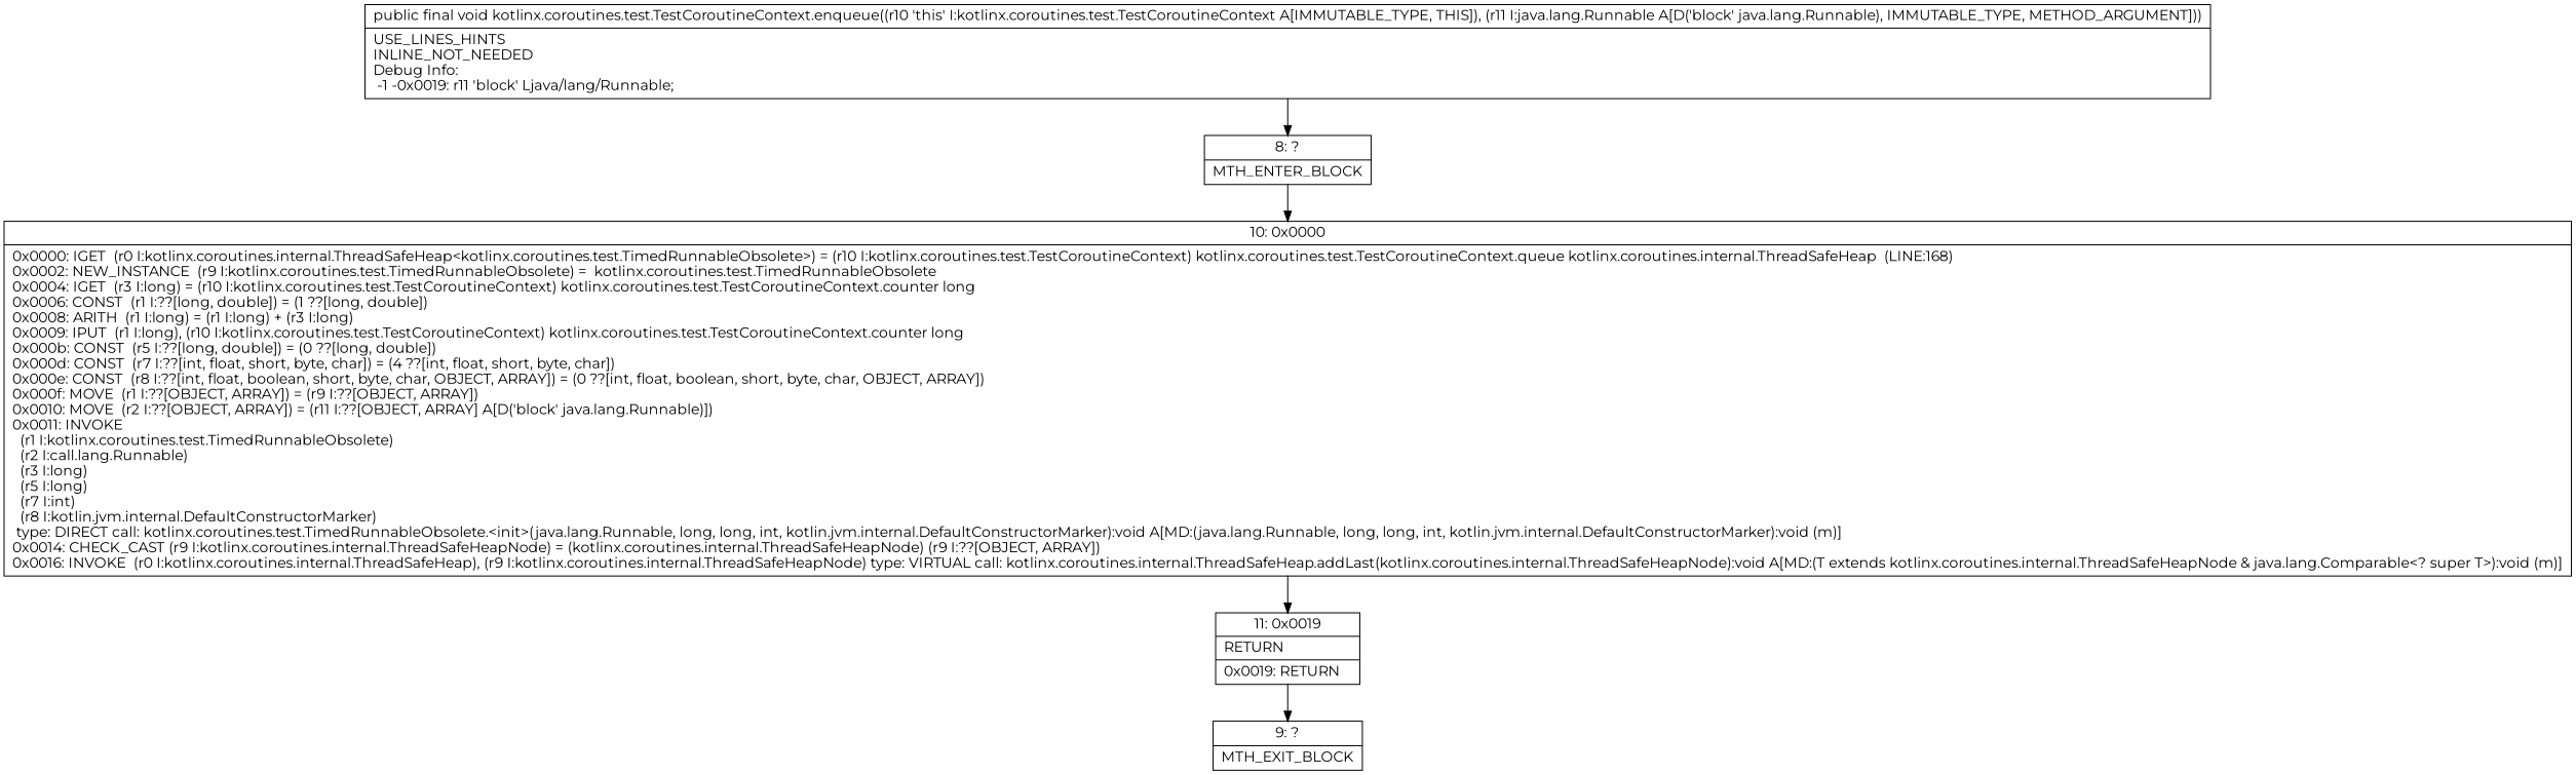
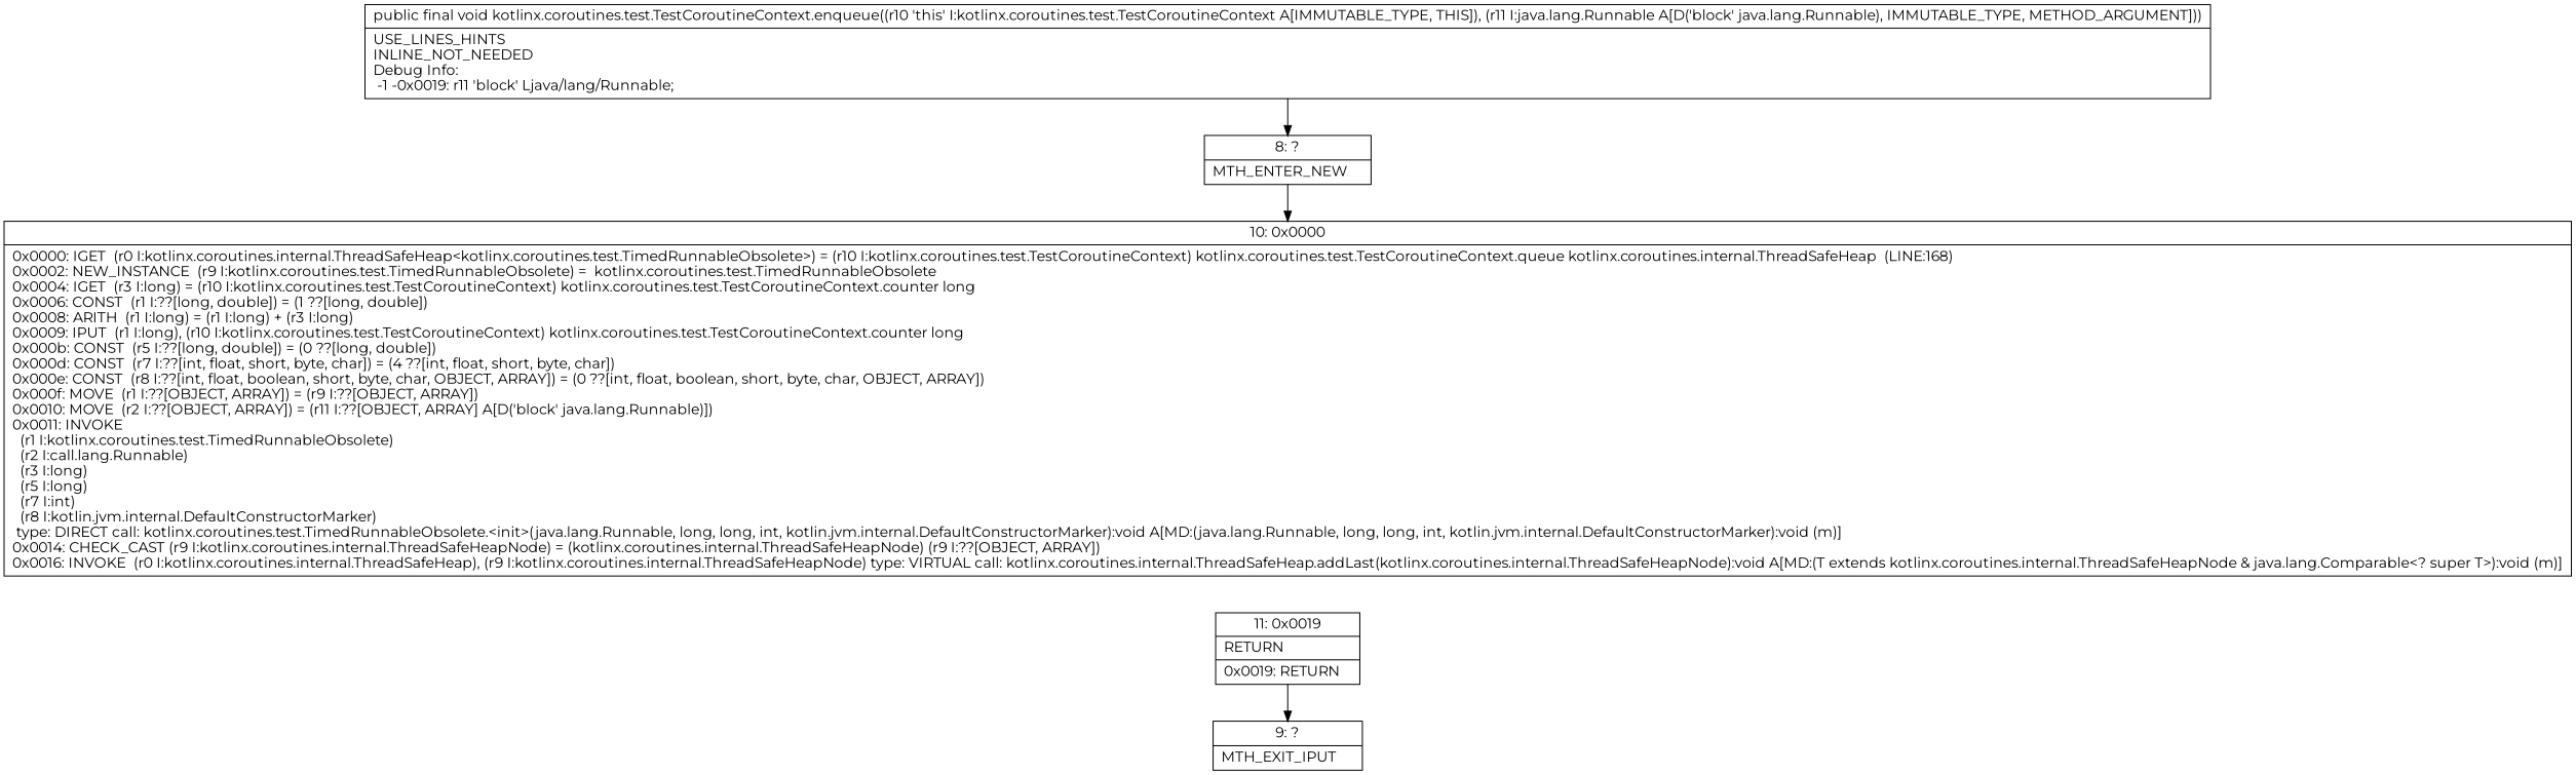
  digraph {
    fontname=Montserrat
    node [fontname=Montserrat shape=record]
    edge [fontname=Montserrat]
-   n1 [label="{8\:\ ?|MTH_ENTER_BLOCK\l}"]
+   n1 [label="{8\:\ ?|MTH_ENTER_NEW\l}"]
    n2 [label="{10\:\ 0x0000|0x0000: IGET  (r0 I:kotlinx.coroutines.internal.ThreadSafeHeap\<kotlinx.coroutines.test.TimedRunnableObsolete\>) = (r10 I:kotlinx.coroutines.test.TestCoroutineContext) kotlinx.coroutines.test.TestCoroutineContext.queue kotlinx.coroutines.internal.ThreadSafeHeap  (LINE:168)\l0x0002: NEW_INSTANCE  (r9 I:kotlinx.coroutines.test.TimedRunnableObsolete) =  kotlinx.coroutines.test.TimedRunnableObsolete \l0x0004: IGET  (r3 I:long) = (r10 I:kotlinx.coroutines.test.TestCoroutineContext) kotlinx.coroutines.test.TestCoroutineContext.counter long \l0x0006: CONST  (r1 I:??[long, double]) = (1 ??[long, double]) \l0x0008: ARITH  (r1 I:long) = (r1 I:long) + (r3 I:long) \l0x0009: IPUT  (r1 I:long), (r10 I:kotlinx.coroutines.test.TestCoroutineContext) kotlinx.coroutines.test.TestCoroutineContext.counter long \l0x000b: CONST  (r5 I:??[long, double]) = (0 ??[long, double]) \l0x000d: CONST  (r7 I:??[int, float, short, byte, char]) = (4 ??[int, float, short, byte, char]) \l0x000e: CONST  (r8 I:??[int, float, boolean, short, byte, char, OBJECT, ARRAY]) = (0 ??[int, float, boolean, short, byte, char, OBJECT, ARRAY]) \l0x000f: MOVE  (r1 I:??[OBJECT, ARRAY]) = (r9 I:??[OBJECT, ARRAY]) \l0x0010: MOVE  (r2 I:??[OBJECT, ARRAY]) = (r11 I:??[OBJECT, ARRAY] A[D('block' java.lang.Runnable)]) \l0x0011: INVOKE  \l  (r1 I:kotlinx.coroutines.test.TimedRunnableObsolete)\l  (r2 I:call.lang.Runnable)\l  (r3 I:long)\l  (r5 I:long)\l  (r7 I:int)\l  (r8 I:kotlin.jvm.internal.DefaultConstructorMarker)\l type: DIRECT call: kotlinx.coroutines.test.TimedRunnableObsolete.\<init\>(java.lang.Runnable, long, long, int, kotlin.jvm.internal.DefaultConstructorMarker):void A[MD:(java.lang.Runnable, long, long, int, kotlin.jvm.internal.DefaultConstructorMarker):void (m)]\l0x0014: CHECK_CAST (r9 I:kotlinx.coroutines.internal.ThreadSafeHeapNode) = (kotlinx.coroutines.internal.ThreadSafeHeapNode) (r9 I:??[OBJECT, ARRAY]) \l0x0016: INVOKE  (r0 I:kotlinx.coroutines.internal.ThreadSafeHeap), (r9 I:kotlinx.coroutines.internal.ThreadSafeHeapNode) type: VIRTUAL call: kotlinx.coroutines.internal.ThreadSafeHeap.addLast(kotlinx.coroutines.internal.ThreadSafeHeapNode):void A[MD:(T extends kotlinx.coroutines.internal.ThreadSafeHeapNode & java.lang.Comparable\<? super T\>):void (m)]\l}"]
    n3 [label="{11\:\ 0x0019|RETURN\l|0x0019: RETURN   \l}"]
-   n4 [label="{9\:\ ?|MTH_EXIT_BLOCK\l}"]
+   n4 [label="{9\:\ ?|MTH_EXIT_IPUT\l}"]
    n5 [label="{public final void kotlinx.coroutines.test.TestCoroutineContext.enqueue((r10 'this' I:kotlinx.coroutines.test.TestCoroutineContext A[IMMUTABLE_TYPE, THIS]), (r11 I:java.lang.Runnable A[D('block' java.lang.Runnable), IMMUTABLE_TYPE, METHOD_ARGUMENT]))  | USE_LINES_HINTS\lINLINE_NOT_NEEDED\lDebug Info:\l  \-1 \-0x0019: r11 'block' Ljava\/lang\/Runnable;\l}"]
    n1 -> n2
-   n2 -> n3
    n3 -> n4
    n5 -> n1
  }
